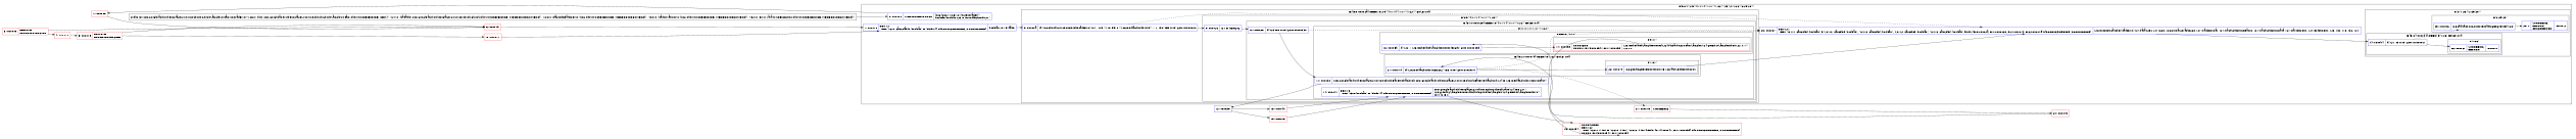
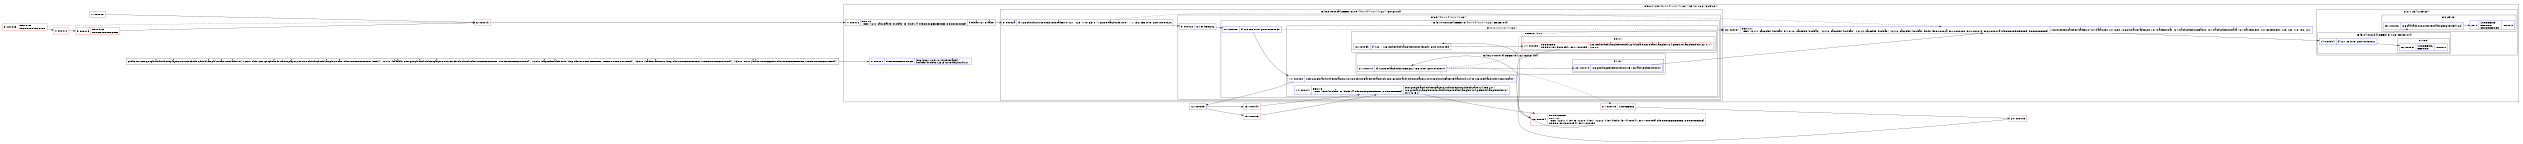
  digraph {
    rankdir=LR
    node [color=blue shape=record]
    n1 [color=red label="{17\:\ 0x005d|LOOP_END\lLOOP:0: B:15:0x0054\-\>B:17:0x005d\l|r26.embeddedSampleQueues[r22].discardUpstreamSamples(r24.getFirstSampleIndex(r22 + 1))\lr22++\l}"]
    n2 [label="{16\:\ 0x005b|if (r22 \< r26.embeddedSampleQueues.length) goto L_0x005d\l}"]
    n3 [label="{22\:\ 0x007f|r26.pendingResetPositionUs = r26.lastSeekPositionUs\l}"]
    n4 [label="{21\:\ 0x007d|if (r26.mediaChunks.isEmpty() == true) goto L_0x007f\l}"]
    n5 [label="{11\:\ 0x0030|com.google.android.exoplayer2.source.chunk.BaseMediaChunk com.google.android.exoplayer2.source.chunk.BaseMediaChunk r24 = r26.mediaChunks.removeLast()\l}"]
    n6 [label="{14\:\ 0x0041|PHI: r3 \l  PHI: (r3v8 boolean) =  binds: [] A[DONT_GENERATE, DONT_INLINE]\l|com.google.android.exoplayer2.util.Assertions.checkState(r24 == r27)\lr26.primarySampleQueue.discardUpstreamSamples(r24.getFirstSampleIndex(0))\lint r42 = 0\l}"]
    n7 [label="{10\:\ 0x002e|if (r23 == true) goto L_0x0030\l}"]
    n8 [label="{9\:\ 0x002c|r21 = isEmpty\l}"]
    n9 [label="{8\:\ 0x002a|if (r26.chunkSource.onChunkLoadError(r27, !r23 \|\| r18 == 0 \|\| r26.mediaChunks.size() \> 1, r32) == true) goto L_0x002c\l}"]
    n10 [label="{26\:\ 0x00c1|SYNTHETIC\lRETURN\l|return 0\l}"]
    n11 [label="{24\:\ 0x00b4|if (r21 != true) goto L_0x00c1\l}"]
    n12 [label="{25\:\ 0x00b6|r26.callback.onContinueLoadingRequested(r26)\l}"]
    n13 [label="{28\:\ ?|SYNTHETIC\lRETURN\lORIG_RETURN\l|return 2\l}"]
    n14 [label="{0\:\ 0x0000|MTH_ENTER_BLOCK\l|long long r18 = r27.bytesLoaded()\lboolean boolean r23 = isMediaChunk(r27)\l}"]
    n15 [label="{7\:\ 0x001c|PHI: r2 \l  PHI: (r2v0 'cancelable' boolean) =  binds: [] A[DONT_GENERATE, DONT_INLINE]\l|boolean r21 = false\l}"]
    n16 [label="{23\:\ 0x0087|PHI: r21 \l  PHI: (r21v1 'canceled' boolean) = (r21v0 'canceled' boolean), (r21v2 'canceled' boolean), (r21v2 'canceled' boolean), (r21v2 'canceled' boolean) binds: [B:8:0x002a, B:10:0x002e, B:21:0x007d, B:22:0x007f] A[DONT_GENERATE, DONT_INLINE]\l|r26.eventDispatcher.loadError(r27.dataSpec, r27.type, r26.primaryTrackType, r27.trackFormat, r27.trackSelectionReason, r27.trackSelectionData, r27.startTimeUs, r27.endTimeUs, r28, r30, r18, r32, r21)\l}"]
    n17 [color=red label="{15\:\ 0x0054|LOOP_START\lPHI: r22 \l  PHI: (r22v1 'i' int) = (r22v0 'i' int), (r22v2 'i' int) binds: [B:14:0x0041, B:17:0x005d] A[DONT_GENERATE, DONT_INLINE]\lLOOP:0: B:15:0x0054\-\>B:17:0x005d\l}"]
    n18 [color=red label="{27\:\ 0x0075|SYNTHETIC\l}"]
    n19 [label="{12\:\ 0x003e}"]
-   n20 [color=red label="{1\:\ 0x0008}"]
+   n20 [label="{1\:\ 0x0008}"]
    n21 [color=red label="{6\:\ 0x001b}"]
    n22 [color=red label="{13\:\ 0x0040}"]
    n23 [color=red label="{19\:\ 0x0073}"]
    n24 [color=red label="{20\:\ 0x0075}"]
    n25 [color=red label="{3\:\ 0x000e|REMOVE\lADDED_TO_REGION\l}"]
    n26 [color=red label="{4\:\ 0x0010}"]
    n27 [color=red label="{5\:\ 0x0019|REMOVE\lADDED_TO_REGION\l}"]
-   n28 [color=red label="{18\:\ 0x0071}"]
    n29 [label="{public int com.google.android.exoplayer2.source.chunk.ChunkSampleStream.onLoadError((r26v0 'this' com.google.android.exoplayer2.source.chunk.ChunkSampleStream A[IMMUTABLE_TYPE, THIS]), (r27v0 'loadable' com.google.android.exoplayer2.source.chunk.Chunk A[IMMUTABLE_TYPE, METHOD_ARGUMENT]), (r28v0 'elapsedRealtimeMs' long A[IMMUTABLE_TYPE, METHOD_ARGUMENT]), (r30v0 'loadDurationMs' long A[IMMUTABLE_TYPE, METHOD_ARGUMENT]), (r32v0 'error' java.io.IOException A[IMMUTABLE_TYPE, METHOD_ARGUMENT])) }" color=""]
    subgraph cluster_1 {
      label="R(5:0|7|(2:9|(4:11|14|(1:17)|(1:22)))|23|(2:(1:26)|(2:25|28)))"
      n14
      n15
      n16
      subgraph cluster_2 {
        label="IF [B:8:0x002a] THEN: R(2:9|(4:11|14|(1:17)|(1:22))) ELSE: null"
        n9
        subgraph cluster_3 {
          label="R(2:9|(4:11|14|(1:17)|(1:22)))"
          n8
          subgraph cluster_4 {
            label="IF [B:10:0x002e] THEN: R(4:11|14|(1:17)|(1:22)) ELSE: null"
            n7
            subgraph cluster_5 {
              label="R(4:11|14|(1:17)|(1:22))"
              n5
              n6
              subgraph cluster_6 {
                label="LOOP:0: (1:17)"
                n2
                subgraph cluster_7 {
                  label="R(9:17)"
                  n1
                }
              }
              subgraph cluster_8 {
                label="IF [B:21:0x007d] THEN: R(1:22) ELSE: null"
                n4
                subgraph cluster_9 {
                  label="R(1:21)"
                  n3
                }
              }
            }
          }
        }
      }
      subgraph cluster_10 {
        label="R(2:(1:26)|(2:25|28))"
        subgraph cluster_11 {
          label="IF [B:24:0x00b4] THEN: R(1:26) ELSE: null"
          n11
          subgraph cluster_12 {
            label="R(1:26)"
            n10
          }
        }
        subgraph cluster_13 {
          label="R(2:25|28)"
          n12
          n13
        }
      }
    }
    n1 -> n17
    n2 -> n1
    n3 -> n16
    n4 -> n3
    n4 -> n16 [style=dashed]
    n4 -> n18 [style=dashed]
    n5 -> n19
    n6 -> n17
    n7 -> n5
    n7 -> n16 [style=dashed]
    n8 -> n7
    n9 -> n8
    n9 -> n16 [style=dashed]
    n11 -> n10
    n11 -> n12 [style=dashed]
    n12 -> n13
-   n14 -> n20
    n15 -> n9
    n16 -> n11
    n17 -> n2
    n18 -> n24
    n19 -> n22
    n19 -> n23
    n20 -> n21
    n21 -> n15
    n22 -> n6
    n23 -> n6
    n24 -> n4
-   n25 -> n21
+   n25 -> n21 [style=dashed]
    n25 -> n26
    n26 -> n27
    n27 -> n21
-   n27 -> n28
-   n28 -> n15
    n29 -> n14
  }
